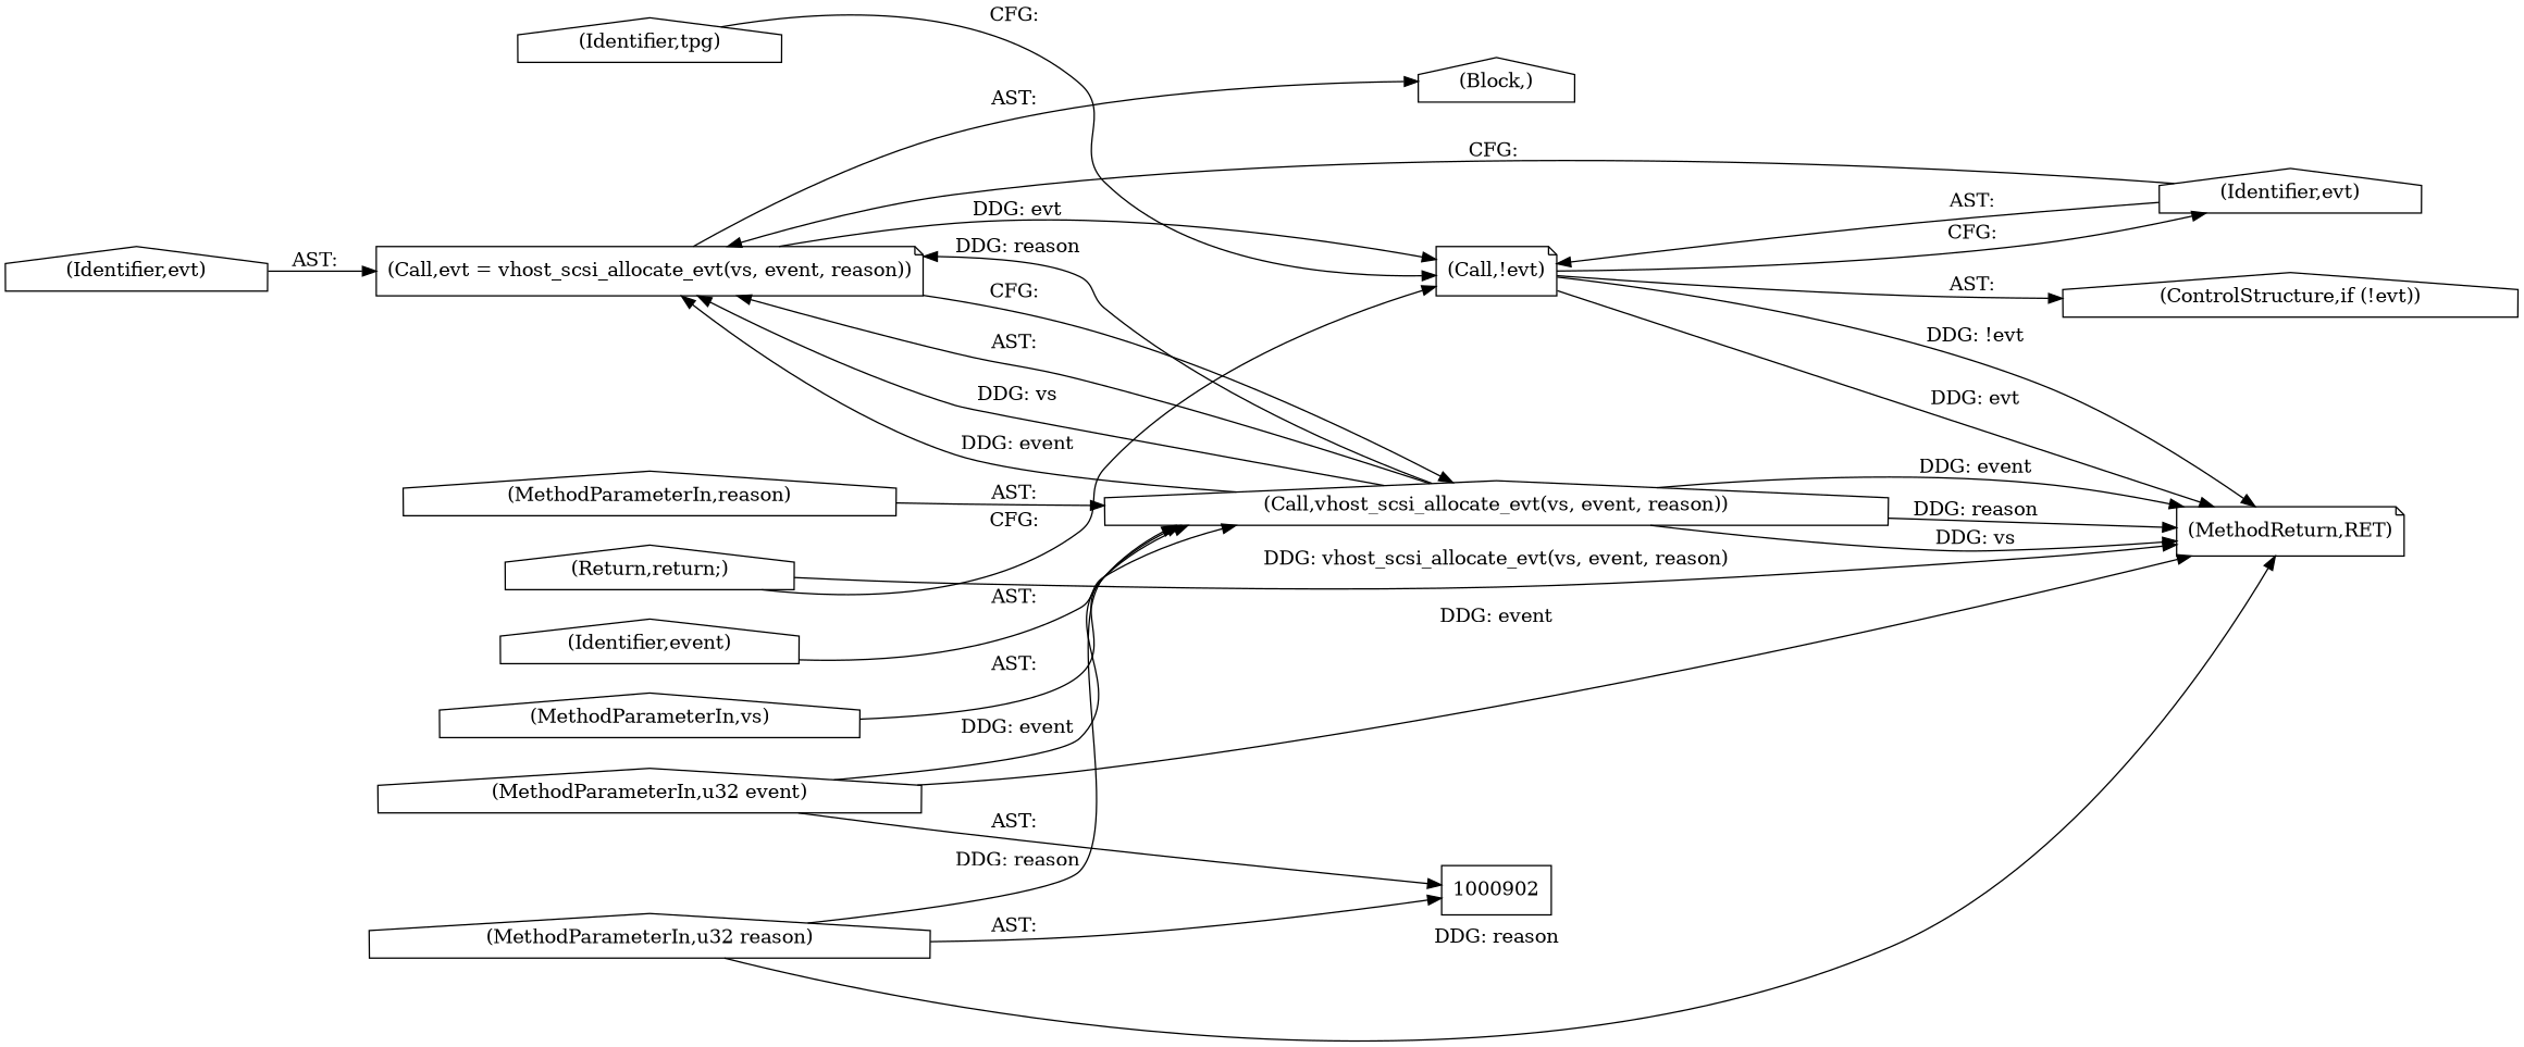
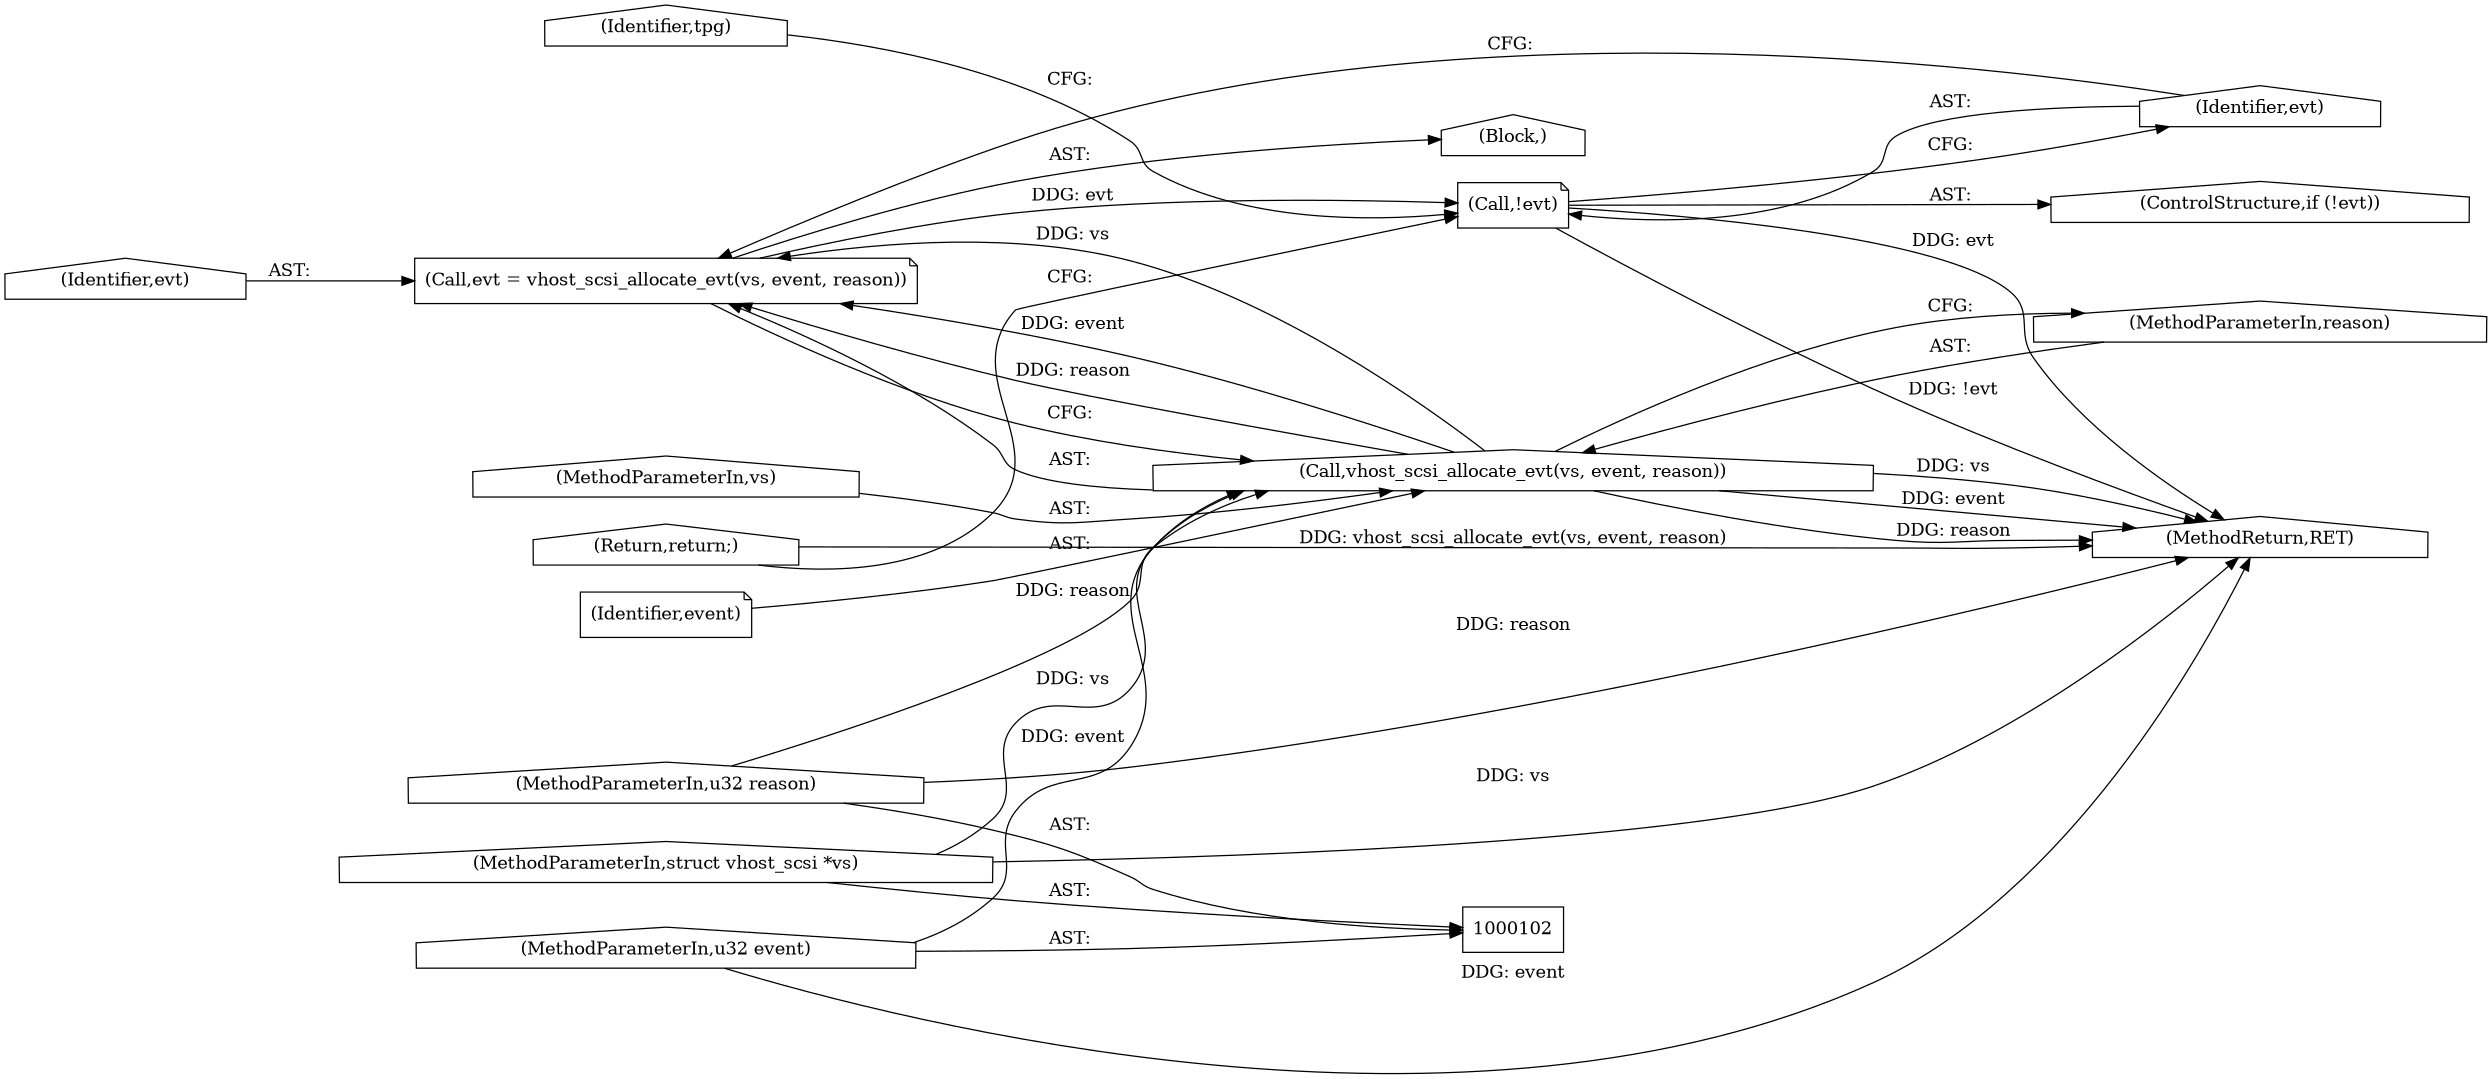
  digraph {
    rankdir=LR
    node [shape=house]
    n1 [label="(Call,evt = vhost_scsi_allocate_evt(vs, event, reason))" shape=note]
    n2 [label="(Call,vhost_scsi_allocate_evt(vs, event, reason))"]
    n3 [label="(Call,!evt)" shape=note]
    n4 [label="(Block,)"]
-   n5 [label="(MethodReturn,RET)" shape=note]
+   n5 [label="(MethodReturn,RET)"]
    n6 [label="(MethodParameterIn,reason)"]
    n7 [label="(ControlStructure,if (!evt))"]
    n8 [label="(Identifier,evt)"]
-   1000102 [shape=box label=1000902]
+   n9 [label="(MethodParameterIn,struct vhost_scsi *vs)"]
+   1000102 [shape=box]
    n11 [label="(MethodParameterIn,u32 event)"]
    n12 [label="(MethodParameterIn,u32 reason)"]
    n13 [label="(Identifier,tpg)"]
-   n14 [label="(Identifier,event)"]
+   n14 [label="(Identifier,event)" shape=note]
    n15 [label="(Return,return;)"]
    n16 [label="(MethodParameterIn,vs)"]
    n17 [label="(Identifier,evt)"]
    n1 -> n2 [label="CFG: "]
    n1 -> n3 [label="DDG: evt"]
    n1 -> n4 [label="AST: "]
    n2 -> n1 [label="AST: "]
    n2 -> n1 [label="DDG: vs"]
    n2 -> n1 [label="DDG: event"]
    n2 -> n1 [label="DDG: reason"]
    n2 -> n5 [label="DDG: event"]
    n2 -> n5 [label="DDG: reason"]
    n2 -> n5 [label="DDG: vs"]
+   n2 -> n6 [label="CFG: "]
    n3 -> n5 [label="DDG: evt"]
    n3 -> n5 [label="DDG: !evt"]
    n3 -> n7 [label="AST: "]
    n3 -> n8 [label="CFG: "]
    n6 -> n2 [label="AST: "]
    n8 -> n1 [label="CFG: "]
    n8 -> n3 [label="AST: "]
+   n9 -> n2 [label="DDG: vs"]
+   n9 -> n5 [label="DDG: vs"]
+   n9 -> 1000102 [label="AST: "]
    n11 -> n2 [label="DDG: event"]
    n11 -> n5 [label="DDG: event"]
    n11 -> 1000102 [label="AST: "]
    n12 -> n2 [label="DDG: reason"]
    n12 -> n5 [label="DDG: reason"]
    n12 -> 1000102 [label="AST: "]
    n13 -> n3 [label="CFG: "]
    n14 -> n2 [label="AST: "]
    n15 -> n3 [label="CFG: "]
    n15 -> n5 [label="DDG: vhost_scsi_allocate_evt(vs, event, reason)"]
    n16 -> n2 [label="AST: "]
    n17 -> n1 [label="AST: "]
  }
